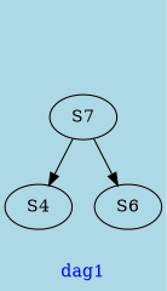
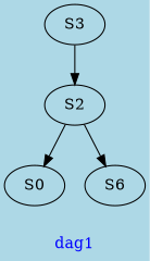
  digraph {
    bgcolor=lightblue
    fontcolor=blue
    label=dag1
-   S2 [label=S7]
-   S0 [label=S4]
+   S2
+   S0
    n3 [label=S6]
+   S3
    S2 -> S0
    S2 -> n3
+   S3 -> S2
  }
